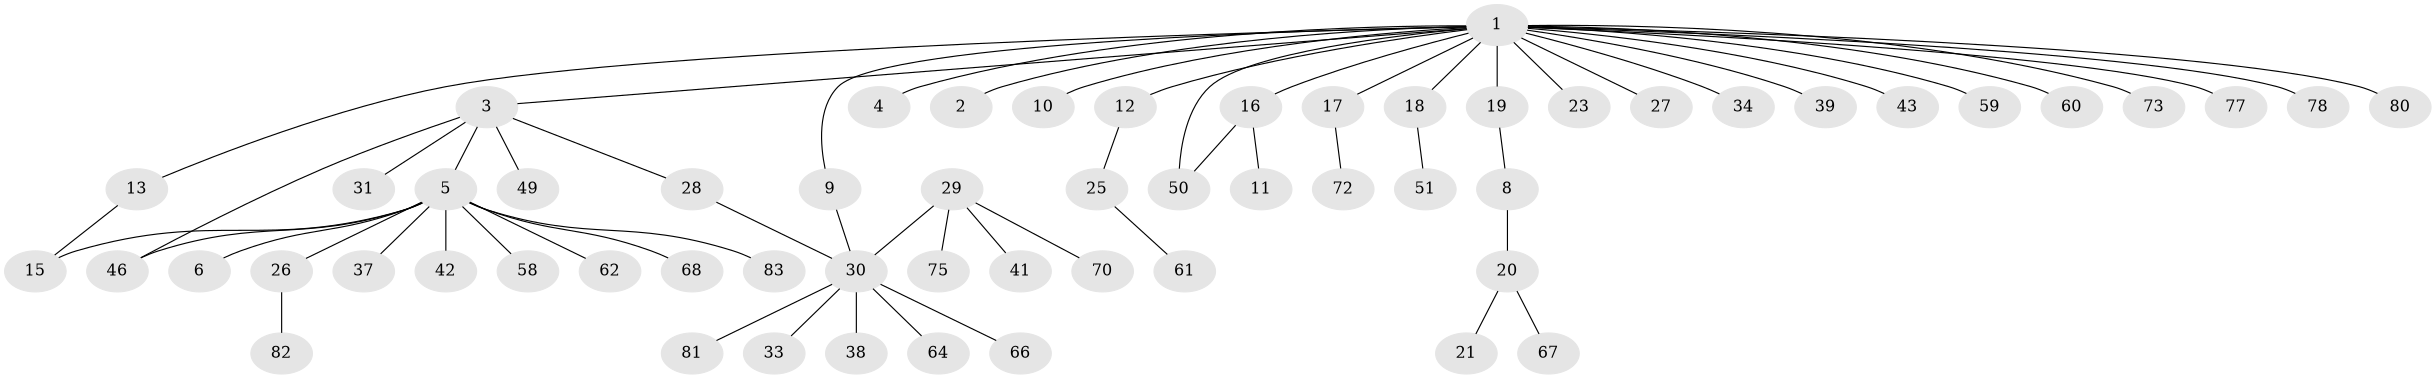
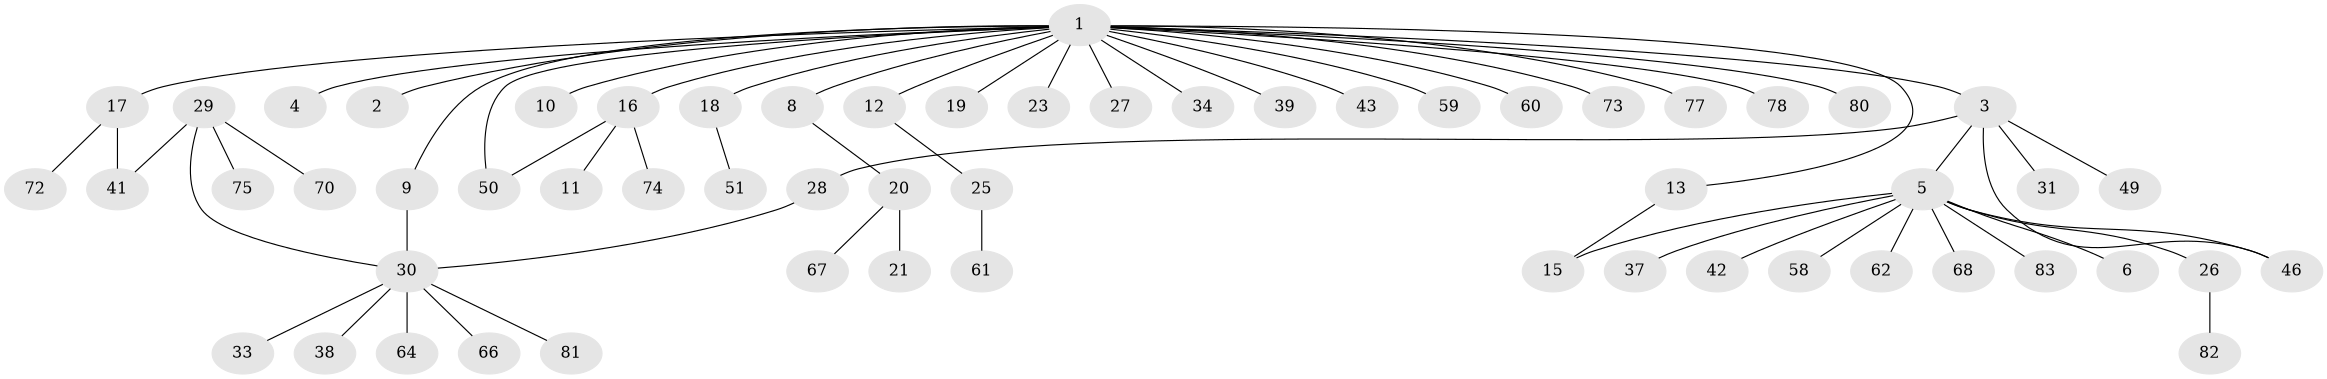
  graph {
    node [color=gray90 style=filled]
    1 [super="+2"]
    3 [super="+24"]
    4
    n4 [label=2 super="+71"]
    8
    9 [super="+36"]
    10 [super="+47"]
    12 [super="+22"]
    13 [super="+53"]
    16 [super="+44"]
    17
    18 [super="+40"]
    19 [super="+76"]
    23
    27
    34 [super="+48"]
    39
    43 [super="+57"]
    50 [super="+56"]
    59
    60
    73
    77
    78
    80
    5 [super="+14"]
    28
    31
    46
    49
    20 [super="+32"]
    30 [super="+54"]
    25
    15 [super="+52"]
    11
+   74
    41 [super="+63"]
    72
    51
    6
    26 [super="+84"]
    37
    42
    58
    62
    68
    83
    82
    21
    67
    33 [super="+45"]
    38
    64
    66
    81
    29 [super="+35"]
    70
    75
    61 [super="+65"]
    1 -- 3
    1 -- 4
    1 -- n4
-   19 -- 8
+   1 -- 8
    1 -- 9
    1 -- 10
    1 -- 12
    1 -- 13
    1 -- 16
    1 -- 17
    1 -- 18
    1 -- 19
    1 -- 23
    1 -- 27
    1 -- 34
    1 -- 39
    1 -- 43
    1 -- 50
    1 -- 59
    1 -- 60
    1 -- 73
    1 -- 77
    1 -- 78
    1 -- 80
    3 -- 5
    3 -- 28
    3 -- 31
    3 -- 46
    3 -- 49
    8 -- 20
    9 -- 30
    12 -- 25
    13 -- 15
    16 -- 50
    16 -- 11
+   16 -- 74
+   17 -- 41
    17 -- 72
    18 -- 51
    5 -- 46
    5 -- 15
    5 -- 6
    5 -- 26
    5 -- 37
    5 -- 42
    5 -- 58
    5 -- 62
    5 -- 68
    5 -- 83
    28 -- 30
    20 -- 21
    20 -- 67
    30 -- 33
    30 -- 38
    30 -- 64
    30 -- 66
    30 -- 81
    25 -- 61
    26 -- 82
    29 -- 30
    29 -- 41
    29 -- 70
    29 -- 75
  }
